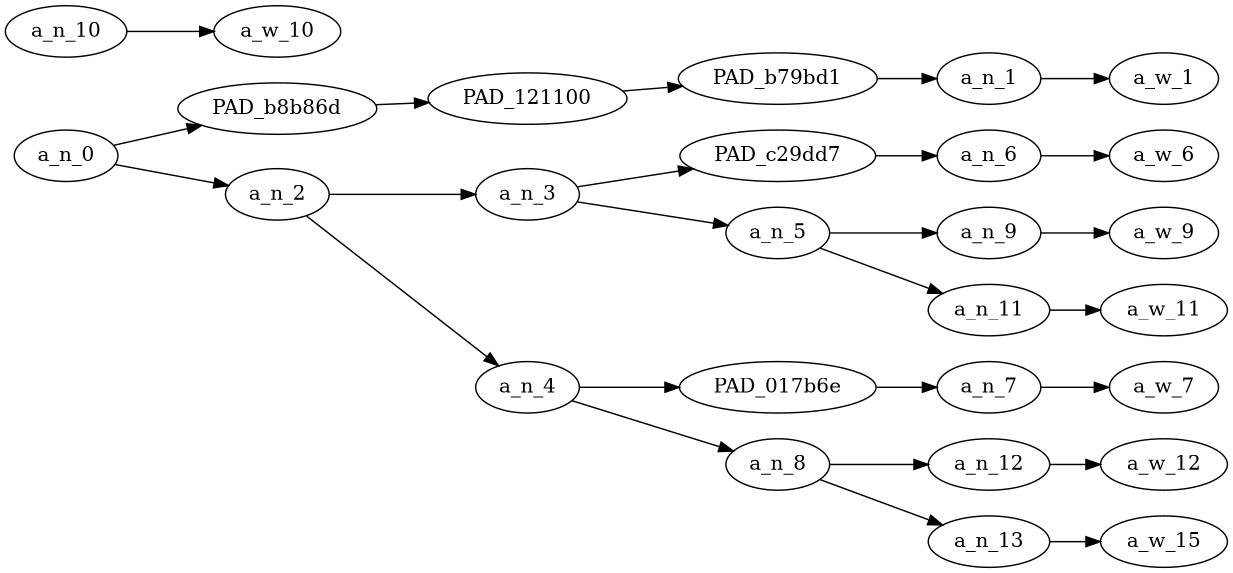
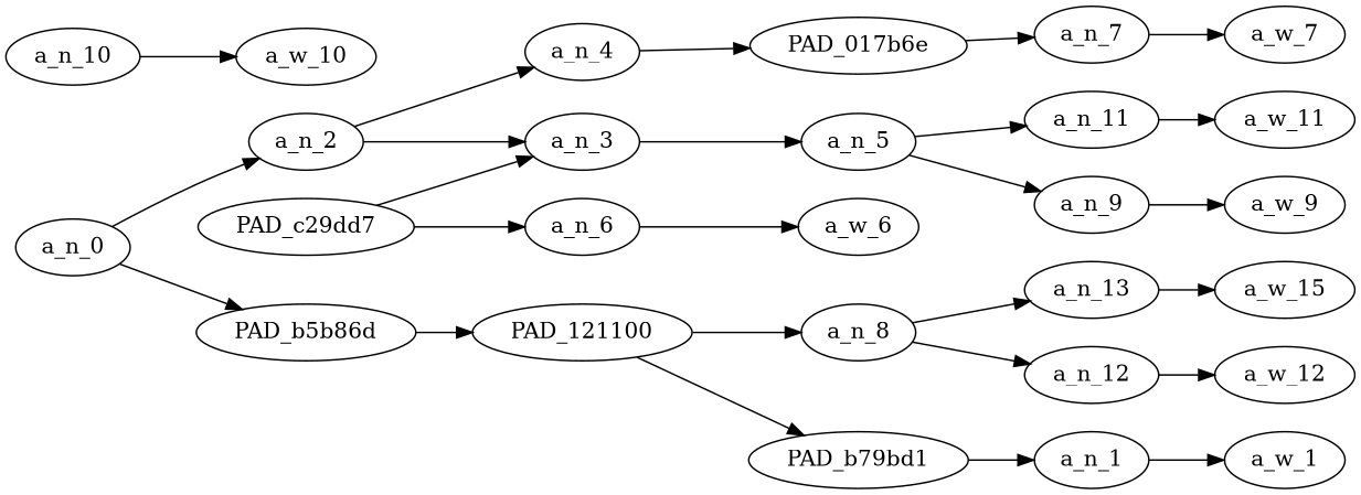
  strict digraph {
    rankdir=LR
    node [div_dir=1 index=0 level=1 text_span="[0]" value=0.11520359]
    a_n_0 [level=5 text_span="[0, 1, 2, 3, 4, 5, 6, 7]" value=1.00000001]
-   PAD_b5b86d [level=4 label=PAD_b8b86d]
+   PAD_b5b86d [level=4]
    a_n_2 [index=1 level=4 text_span="[1, 2, 3, 4, 5, 6, 7]" value=0.88366627]
    PAD_121100 [level=3]
    a_n_3 [index=1 level=3 text_span="[1, 2, 3, 4]" value=0.54329809]
    a_n_4 [index=2 level=3 text_span="[5, 6, 7]" value=0.33932378]
    PAD_b79bd1 [level=2]
    PAD_c29dd7 [div_dir=-1 index=2 level=2 text_span="[4]" value=0.16278425]
    a_n_5 [index=1 level=2 text_span="[1, 2, 3]" value=0.37988540]
    PAD_017b6e [index=3 level=2 text_span="[5]" value=0.13857168]
    a_n_8 [index=4 level=2 text_span="[6, 7]" value=0.19989177]
    a_n_1
    a_w_1 [div_dir=0 level=0 value="<user>"]
    a_n_6 [div_dir=-1 index=4 text_span="[4]" value=0.16278425]
    a_n_9 [index=1 text_span="[1]" value=0.12566080]
    a_n_11 [index=3 text_span="[3]" value=0.13652765]
    a_n_7 [index=5 text_span="[5]" value=0.13857168]
    a_n_12 [index=6 text_span="[6]" value=0.08304473]
    a_n_13 [index=7 text_span="[7]" value=0.11616373]
    a_w_6 [div_dir=0 index=4 level=0 text_span="[4]" value=stupid]
    a_w_9 [div_dir=0 index=1 level=0 text_span="[1]" value=its]
    a_n_10 [index=2 text_span="[2]" value=0.11694183]
    a_w_10 [div_dir=0 index=2 level=0 text_span="[2]" value=human]
    a_w_11 [div_dir=0 index=3 level=0 text_span="[3]" value=violence]
    a_w_7 [div_dir=0 index=5 level=0 text_span="[5]" value=address]
    a_w_12 [div_dir=0 index=6 level=0 text_span="[6]" value=the]
    n27 [div_dir=0 index=7 label=a_w_15 level=0 text_span="[7]" value=human1]
    a_n_0 -> PAD_b5b86d
    a_n_0 -> a_n_2
    PAD_b5b86d -> PAD_121100
    a_n_2 -> a_n_3
    a_n_2 -> a_n_4
    PAD_121100 -> PAD_b79bd1
-   a_n_3 -> PAD_c29dd7
+   PAD_c29dd7 -> a_n_3
    a_n_3 -> a_n_5
    a_n_4 -> PAD_017b6e
-   a_n_4 -> a_n_8
+   PAD_121100 -> a_n_8
    PAD_b79bd1 -> a_n_1
    PAD_c29dd7 -> a_n_6
    a_n_5 -> a_n_9
    a_n_5 -> a_n_11
    PAD_017b6e -> a_n_7
    a_n_8 -> a_n_12
    a_n_8 -> a_n_13
    a_n_1 -> a_w_1
    a_n_6 -> a_w_6
    a_n_9 -> a_w_9
    a_n_11 -> a_w_11
    a_n_7 -> a_w_7
    a_n_12 -> a_w_12
    a_n_13 -> n27
    a_n_10 -> a_w_10
  }
